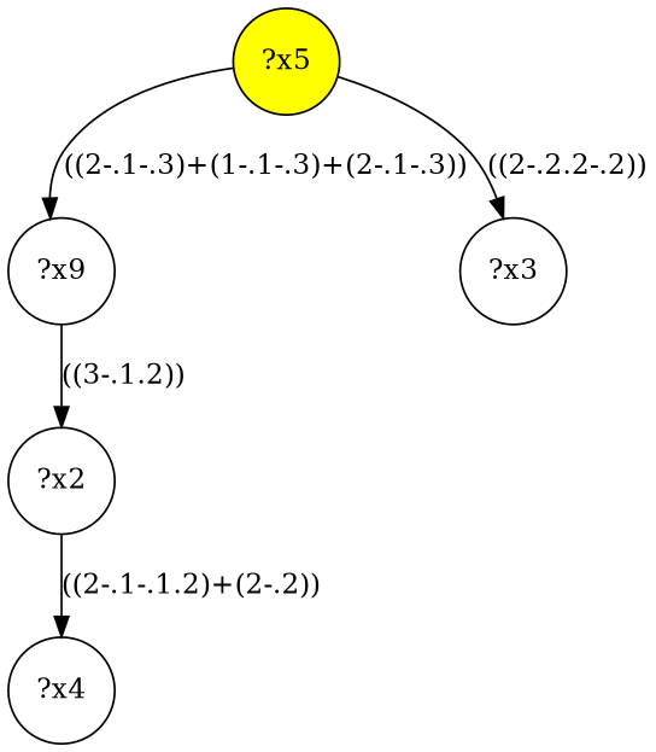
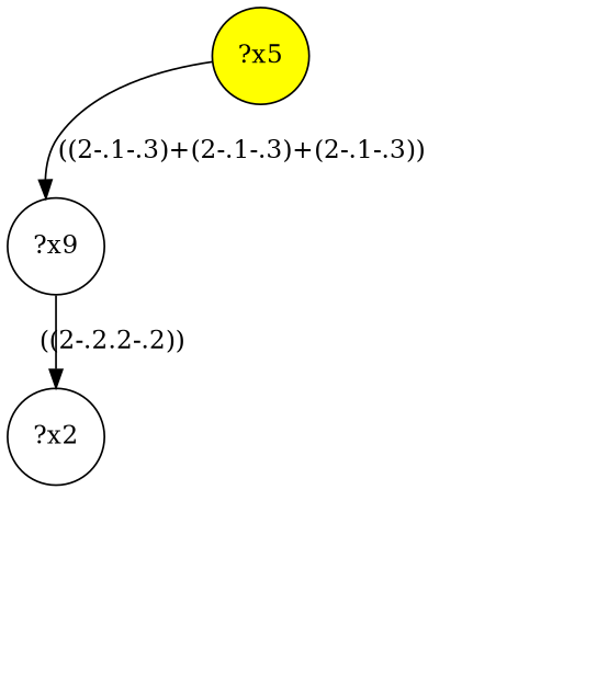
  digraph {
    node [shape=circle]
    n1 [fillcolor=yellow label="?x5" style="filled,"]
    n2 [label="?x9"]
-   n3 [label="?x3"]
    n4 [label="?x2"]
-   n5 [label="?x4"]
-   n1 -> n2 [label="((2-.1-.3)+(1-.1-.3)+(2-.1-.3))"]
-   n1 -> n3 [label="((2-.2.2-.2))"]
-   n2 -> n4 [label="((3-.1.2))"]
-   n4 -> n5 [label="((2-.1-.1.2)+(2-.2))"]
+   n1 -> n2 [label="((2-.1-.3)+(2-.1-.3)+(2-.1-.3))"]
+   n2 -> n4 [label="((2-.2.2-.2))"]
  }
